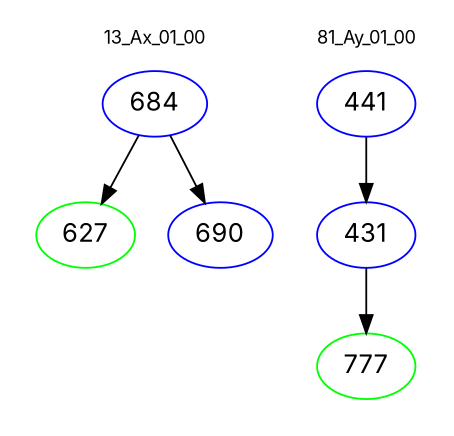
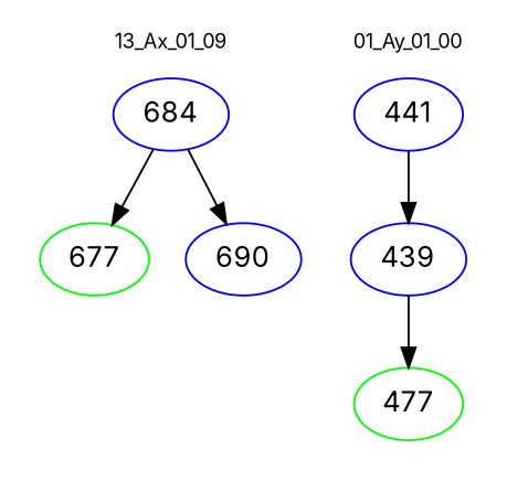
  digraph {
    fontname=Inter
    node [color=blue fontname=Inter]
    edge [color=black fontname=Inter]
    n1 [label=684]
-   n2 [color=green label=627]
+   n2 [color=green label=677]
    n3 [label=690]
    n4 [label=441]
-   n5 [label=431]
-   n6 [color=green label=777]
+   n5 [label=439]
+   n6 [color=green label=477]
    subgraph cluster_1 {
      color=white
      fontsize=10
-     label="13_Ax_01_00"
+     label="13_Ax_01_09"
      n1
      n2
      n3
    }
    subgraph cluster_2 {
      color=white
      fontsize=10
-     label="81_Ay_01_00"
+     label="01_Ay_01_00"
      n4
      n5
      n6
    }
    n1 -> n2
    n1 -> n3
    n4 -> n5
    n5 -> n6
  }
